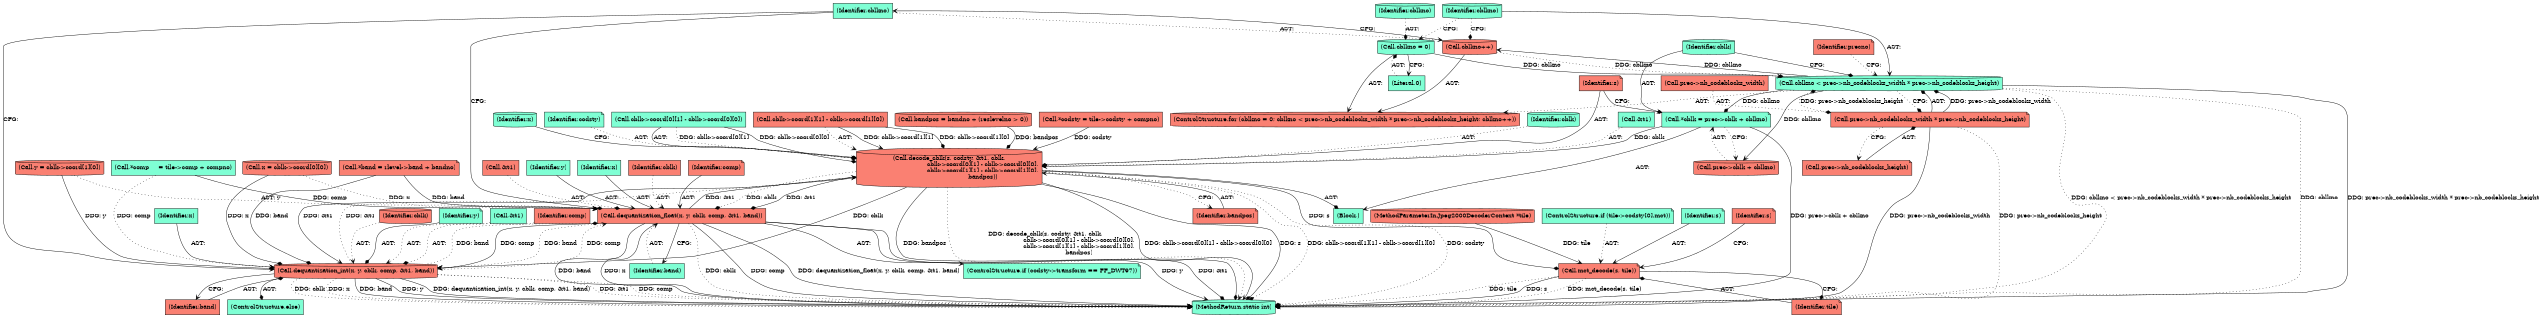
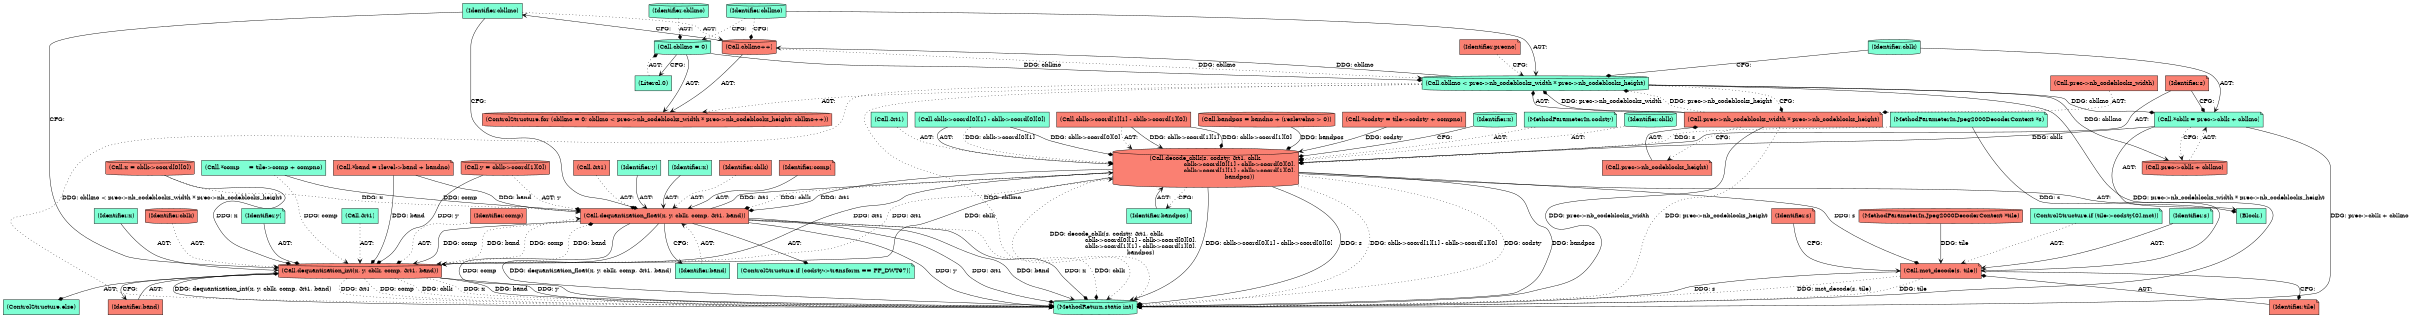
  digraph {
    node [fillcolor=aquamarine shape=box style=filled]
    edge [arrowhead=vee style=solid]
    n1 [label="(Call,*cblk = prec->cblk + cblkno)" shape=note]
    n2 [fillcolor=salmon label="(Call,decode_cblk(s, codsty, &t1, cblk,\n                                    cblk->coord[0][1] - cblk->coord[0][0],\n                                    cblk->coord[1][1] - cblk->coord[1][0],\n                                    bandpos))" shape=cylinder]
    n3 [fillcolor=salmon label="(Call,prec->cblk + cblkno)" shape=cylinder]
    n4 [label="(MethodReturn,static int)" shape=cylinder]
    n5 [label="(Block,)"]
    n6 [fillcolor=salmon label="(Call,dequantization_float(x, y, cblk, comp, &t1, band))"]
    n7 [fillcolor=salmon label="(Call,dequantization_int(x, y, cblk, comp, &t1, band))" shape=cylinder]
    n8 [fillcolor=salmon label="(Call,mct_decode(s, tile))" shape=note]
-   n9 [fillcolor=salmon label="(Identifier,bandpos)" shape=note]
+   n9 [label="(Identifier,bandpos)" shape=note]
    n10 [label="(Call,cblkno < prec->nb_codeblocks_width * prec->nb_codeblocks_height)" shape=cylinder]
    n11 [fillcolor=salmon label="(Call,cblkno++)" shape=cylinder]
    n12 [fillcolor=salmon label="(Call,prec->nb_codeblocks_width * prec->nb_codeblocks_height)" shape=note]
    n13 [fillcolor=salmon label="(ControlStructure,for (cblkno = 0; cblkno < prec->nb_codeblocks_width * prec->nb_codeblocks_height; cblkno++))" shape=cylinder]
    n14 [label="(Identifier,cblkno)"]
    n15 [fillcolor=salmon label="(Call,prec->nb_codeblocks_height)" shape=note]
    n16 [label="(Call,cblkno = 0)" shape=cylinder]
    n17 [label="(Literal,0)"]
    n18 [label="(ControlStructure,if (codsty->transform == FF_DWT97))" shape=note]
    n19 [label="(Identifier,band)"]
    n20 [label="(ControlStructure,else)"]
    n21 [fillcolor=salmon label="(Identifier,band)"]
    n22 [fillcolor=salmon label="(Identifier,tile)" shape=note]
    n23 [label="(ControlStructure,if (tile->codsty[0].mct))" shape=note]
    n24 [fillcolor=salmon label="(Call,*band = rlevel->band + bandno)" shape=note]
    n25 [fillcolor=salmon label="(Call,x = cblk->coord[0][0])" shape=cylinder]
    n26 [label="(Identifier,s)" shape=note]
    n27 [label="(Identifier,x)"]
    n28 [label="(Identifier,cblkno)" shape=cylinder]
    n29 [label="(Identifier,x)" shape=cylinder]
-   n31 [label="(Identifier,codsty)" shape=note]
+   n30 [label="(MethodParameterIn,Jpeg2000DecoderContext *s)" shape=note]
+   n31 [label="(MethodParameterIn,codsty)" shape=note]
    n32 [fillcolor=salmon label="(Identifier,s)" shape=note]
    n33 [fillcolor=salmon label="(MethodParameterIn,Jpeg2000DecoderContext *tile)" shape=cylinder]
    n34 [fillcolor=salmon label="(Identifier,precno)" shape=note]
    n35 [fillcolor=salmon label="(Identifier,comp)" shape=note]
    n36 [fillcolor=salmon label="(Call,&t1)"]
    n37 [label="(Call,*comp     = tile->comp + compno)"]
    n38 [fillcolor=salmon label="(Identifier,cblk)" shape=cylinder]
    n39 [label="(Identifier,cblk)" shape=cylinder]
    n40 [label="(Identifier,cblk)" shape=cylinder]
    n41 [label="(Call,&t1)"]
    n42 [label="(Identifier,y)" shape=note]
    n43 [label="(Call,&t1)"]
    n44 [fillcolor=salmon label="(Identifier,s)" shape=note]
    n45 [label="(Call,cblk->coord[0][1] - cblk->coord[0][0])"]
    n46 [fillcolor=salmon label="(Call,y = cblk->coord[1][0])" shape=cylinder]
    n47 [fillcolor=salmon label="(Identifier,comp)"]
    n48 [fillcolor=salmon label="(Call,cblk->coord[1][1] - cblk->coord[1][0])"]
    n49 [fillcolor=salmon label="(Call,bandpos = bandno + (reslevelno > 0))" shape=cylinder]
    n50 [label="(Identifier,y)"]
    n51 [label="(Identifier,x)"]
    n52 [fillcolor=salmon label="(Call,prec->nb_codeblocks_width)"]
    n53 [label="(Identifier,cblkno)" shape=cylinder]
    n54 [fillcolor=salmon label="(Call,*codsty = tile->codsty + compno)"]
    n55 [fillcolor=salmon label="(Identifier,cblk)"]
    n1 -> n2 [label="DDG: cblk"]
    n1 -> n3 [label="CFG: " style=dotted]
    n1 -> n4 [arrowhead=diamond label="DDG: prec->cblk + cblkno"]
    n1 -> n5 [label="AST: "]
    n2 -> n4 [arrowhead=diamond label="DDG: bandpos"]
    n2 -> n4 [label="DDG: decode_cblk(s, codsty, &t1, cblk,\n                                    cblk->coord[0][1] - cblk->coord[0][0],\n                                    cblk->coord[1][1] - cblk->coord[1][0],\n                                    bandpos)" style=dotted]
    n2 -> n4 [label="DDG: cblk->coord[0][1] - cblk->coord[0][0]"]
    n2 -> n4 [arrowhead=diamond label="DDG: s"]
    n2 -> n4 [arrowhead=diamond label="DDG: cblk->coord[1][1] - cblk->coord[1][0]" style=dotted]
    n2 -> n4 [arrowhead=diamond label="DDG: codsty" style=dotted]
    n2 -> n5 [arrowhead=diamond label="AST: "]
    n2 -> n6 [arrowhead=diamond label="DDG: cblk" style=dotted]
    n2 -> n6 [arrowhead=diamond label="DDG: &t1"]
    n2 -> n7 [label="DDG: cblk"]
    n2 -> n7 [label="DDG: &t1"]
    n2 -> n8 [arrowhead=diamond label="DDG: s"]
    n2 -> n9 [label="CFG: " style=dotted]
    n3 -> n1 [label="AST: " style=dotted]
    n6 -> n2 [label="DDG: &t1"]
    n6 -> n4 [label="DDG: y"]
    n6 -> n4 [arrowhead=diamond label="DDG: &t1"]
    n6 -> n4 [label="DDG: band"]
    n6 -> n4 [arrowhead=diamond label="DDG: x"]
    n6 -> n4 [arrowhead=diamond label="DDG: cblk" style=dotted]
    n6 -> n4 [arrowhead=diamond label="DDG: comp"]
    n6 -> n4 [label="DDG: dequantization_float(x, y, cblk, comp, &t1, band)"]
    n6 -> n7 [label="DDG: comp"]
    n6 -> n7 [label="DDG: band" style=dotted]
-   n6 -> n18 [label="AST: "]
+   n6 -> n18 [arrowhead=diamond label="AST: "]
    n6 -> n19 [label="CFG: "]
    n7 -> n2 [label="DDG: &t1" style=dotted]
    n7 -> n4 [arrowhead=diamond label="DDG: x" style=dotted]
    n7 -> n4 [arrowhead=diamond label="DDG: band"]
    n7 -> n4 [arrowhead=diamond label="DDG: y"]
    n7 -> n4 [label="DDG: dequantization_int(x, y, cblk, comp, &t1, band)"]
    n7 -> n4 [label="DDG: &t1" style=dotted]
    n7 -> n4 [label="DDG: comp" style=dotted]
    n7 -> n4 [label="DDG: cblk" style=dotted]
    n7 -> n6 [label="DDG: comp" style=dotted]
    n7 -> n6 [arrowhead=diamond label="DDG: band" style=dotted]
    n7 -> n20 [arrowhead=diamond label="AST: "]
    n7 -> n21 [label="CFG: "]
    n8 -> n4 [arrowhead=diamond label="DDG: mct_decode(s, tile)" style=dotted]
    n8 -> n4 [arrowhead=diamond label="DDG: tile" style=dotted]
    n8 -> n4 [label="DDG: s"]
    n8 -> n22 [arrowhead=diamond label="CFG: "]
    n9 -> n2 [label="AST: "]
    n10 -> n1 [arrowhead=diamond label="DDG: cblkno"]
    n10 -> n3 [label="DDG: cblkno"]
    n10 -> n4 [label="DDG: prec->nb_codeblocks_width * prec->nb_codeblocks_height"]
    n10 -> n4 [arrowhead=diamond label="DDG: cblkno < prec->nb_codeblocks_width * prec->nb_codeblocks_height" style=dotted]
    n10 -> n4 [label="DDG: cblkno" style=dotted]
    n10 -> n11 [label="DDG: cblkno"]
    n10 -> n12 [arrowhead=diamond label="CFG: " style=dotted]
    n10 -> n13 [label="AST: " style=dotted]
    n11 -> n10 [label="DDG: cblkno" style=dotted]
    n11 -> n13 [label="AST: "]
    n11 -> n14 [label="CFG: "]
    n12 -> n4 [label="DDG: prec->nb_codeblocks_height" style=dotted]
    n12 -> n4 [arrowhead=diamond label="DDG: prec->nb_codeblocks_width"]
    n12 -> n10 [arrowhead=diamond label="AST: "]
    n12 -> n10 [arrowhead=diamond label="DDG: prec->nb_codeblocks_width"]
    n12 -> n10 [arrowhead=diamond label="DDG: prec->nb_codeblocks_height" style=dotted]
    n12 -> n15 [label="CFG: " style=dotted]
    n14 -> n6 [arrowhead=diamond label="CFG: "]
    n14 -> n7 [label="CFG: "]
    n14 -> n11 [label="AST: " style=dotted]
    n15 -> n12 [arrowhead=diamond label="AST: "]
    n16 -> n10 [arrowhead=diamond label="DDG: cblkno"]
    n16 -> n13 [label="AST: "]
    n16 -> n17 [label="CFG: "]
    n17 -> n16 [arrowhead=diamond label="AST: " style=dotted]
    n19 -> n6 [label="AST: " style=dotted]
    n21 -> n7 [arrowhead=diamond label="AST: "]
    n22 -> n8 [arrowhead=diamond label="AST: "]
    n23 -> n8 [label="AST: " style=dotted]
    n24 -> n6 [label="DDG: band"]
    n24 -> n7 [arrowhead=diamond label="DDG: band"]
    n25 -> n6 [label="DDG: x" style=dotted]
    n25 -> n7 [arrowhead=diamond label="DDG: x"]
    n26 -> n8 [label="AST: "]
    n27 -> n7 [label="AST: "]
    n28 -> n16 [arrowhead=diamond label="AST: " style=dotted]
    n29 -> n2 [arrowhead=diamond label="CFG: "]
+   n30 -> n2 [arrowhead=diamond label="DDG: s" style=dotted]
+   n30 -> n8 [label="DDG: s"]
    n31 -> n2 [arrowhead=diamond label="AST: " style=dotted]
    n32 -> n8 [label="CFG: "]
    n33 -> n8 [label="DDG: tile"]
    n34 -> n10 [label="CFG: " style=dotted]
    n35 -> n6 [label="AST: "]
    n36 -> n6 [arrowhead=diamond label="AST: " style=dotted]
    n37 -> n6 [label="DDG: comp"]
    n37 -> n7 [label="DDG: comp" style=dotted]
    n38 -> n7 [label="AST: " style=dotted]
    n39 -> n2 [arrowhead=diamond label="AST: " style=dotted]
    n40 -> n1 [label="AST: "]
    n40 -> n10 [arrowhead=diamond label="CFG: "]
    n41 -> n2 [label="AST: " style=dotted]
    n42 -> n7 [arrowhead=diamond label="AST: "]
    n43 -> n7 [label="AST: " style=dotted]
    n44 -> n1 [arrowhead=diamond label="CFG: "]
    n44 -> n2 [arrowhead=diamond label="AST: "]
    n45 -> n2 [label="AST: "]
    n45 -> n2 [arrowhead=diamond label="DDG: cblk->coord[0][1]" style=dotted]
    n45 -> n2 [arrowhead=diamond label="DDG: cblk->coord[0][0]"]
    n46 -> n6 [arrowhead=diamond label="AST: y" style=dotted]
    n46 -> n7 [arrowhead=diamond label="DDG: y"]
    n47 -> n7 [arrowhead=diamond label="AST: " style=dotted]
    n48 -> n2 [label="AST: " style=dotted]
    n48 -> n2 [label="DDG: cblk->coord[1][1]"]
    n48 -> n2 [arrowhead=diamond label="DDG: cblk->coord[1][0]"]
    n49 -> n2 [arrowhead=diamond label="DDG: bandpos"]
    n50 -> n6 [label="AST: "]
    n51 -> n6 [label="AST: "]
    n52 -> n12 [arrowhead=diamond label="AST: " style=dotted]
    n53 -> n10 [label="AST: "]
    n53 -> n11 [arrowhead=diamond label="CFG: " style=dotted]
    n53 -> n16 [label="CFG: " style=dotted]
    n54 -> n2 [label="DDG: codsty"]
    n55 -> n6 [label="AST: " style=dotted]
  }
